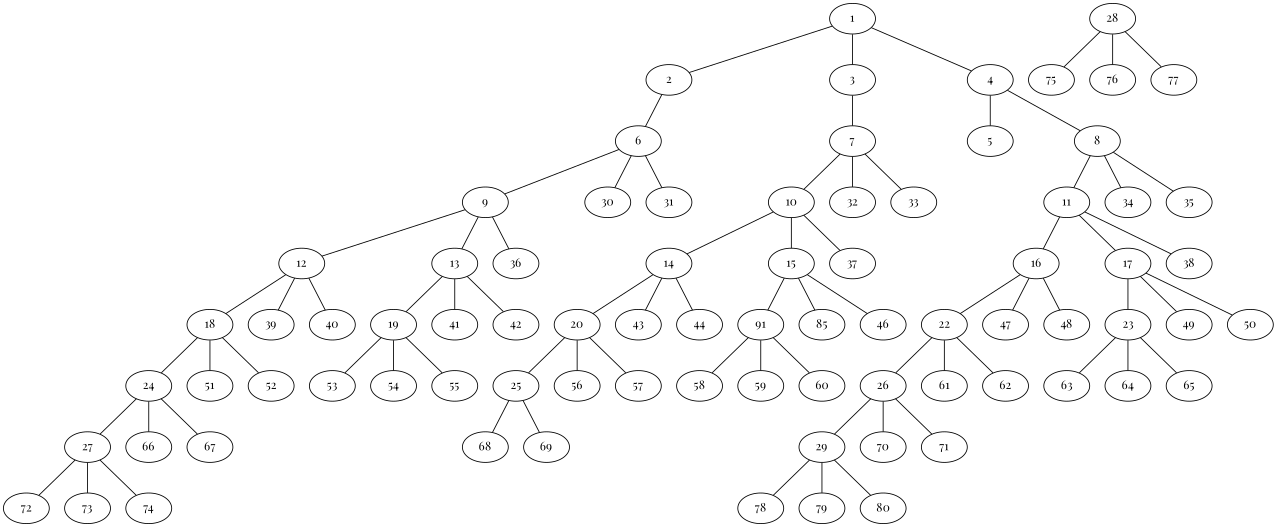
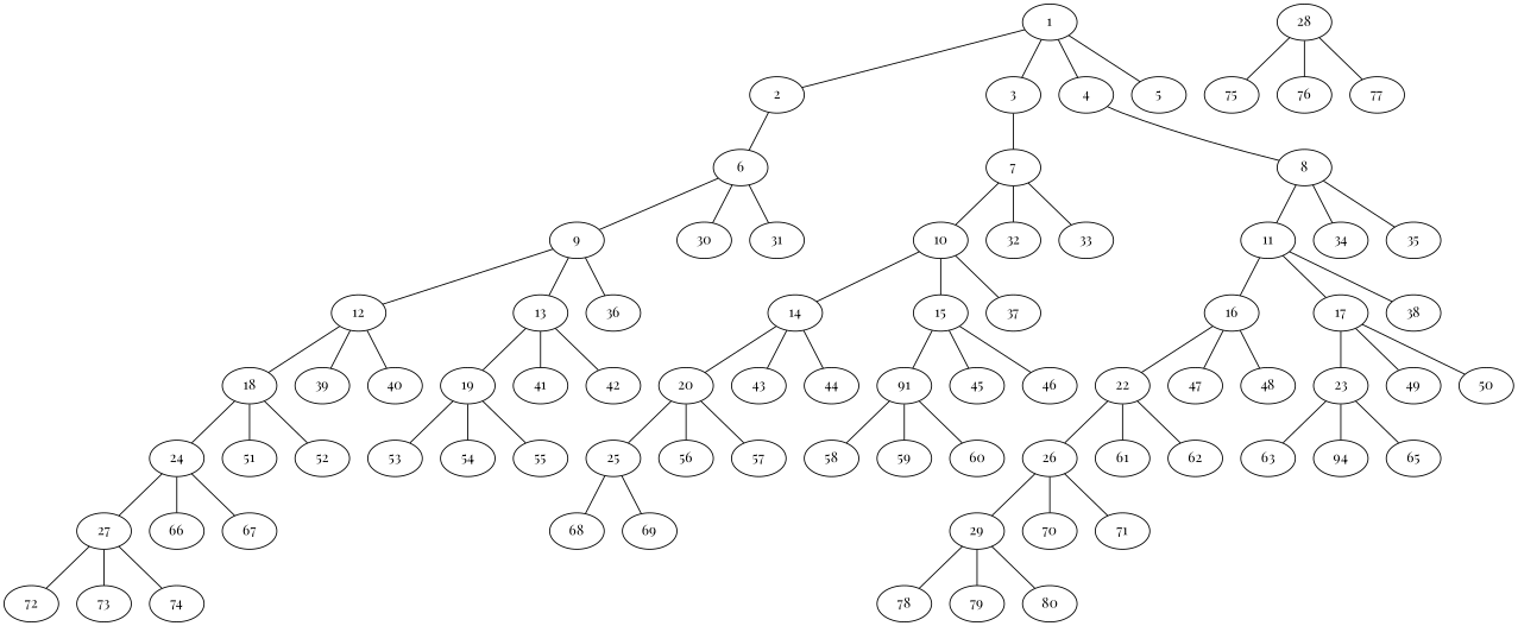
  graph {
    fontname="Playfair Display"
    node [chem=H fontname="Playfair Display"]
    edge [fontname="Playfair Display" valence=1]
    1 [chem=P]
    2 [chem=O]
    3 [chem=O]
    4 [chem=O]
    5 [chem=O]
    6 [chem=C]
    7 [chem=C]
    8 [chem=C]
    9 [chem=C]
    30
    31
    10 [chem=C]
    32
    33
    11 [chem=C]
    34
    35
    12 [chem=C]
    13 [chem=C]
    36
    14 [chem=C]
    15 [chem=C]
    37
    16 [chem=C]
    17 [chem=C]
    38
    18 [chem=C]
    39
    40
    19 [chem=C]
    41
    42
    20 [chem=C]
    43
    44
    n36 [chem=C label=91]
-   45 [label=85]
+   45
    46
    22 [chem=C]
    47
    48
    23 [chem=C]
    49
    50
    24 [chem=C]
    51
    52
    53
    54
    55
    25 [chem=C]
    56
    57
    58
    59
    60
    26 [chem=C]
    61
    62
    63
-   64
+   64 [label=94]
    65
    27 [chem=C]
    66
    67
    68
    69
    29 [chem=C]
    70
    71
    72
    73
    74
    28 [chem=C]
    75
    76
    77
    78
    79
    80
    1 -- 2
    1 -- 3
    1 -- 4
-   4 -- 5 [valence=2]
+   1 -- 5 [valence=2]
    2 -- 6
    3 -- 7
    4 -- 8
    6 -- 9
    6 -- 30
    6 -- 31
    7 -- 10
    7 -- 32
    7 -- 33
    8 -- 11
    8 -- 34
    8 -- 35
    9 -- 12
    9 -- 13
    9 -- 36
    10 -- 14
    10 -- 15
    10 -- 37
    11 -- 16
    11 -- 17
    11 -- 38
    12 -- 18
    12 -- 39
    12 -- 40
    13 -- 19
    13 -- 41
    13 -- 42
    14 -- 20
    14 -- 43
    14 -- 44
    15 -- n36
    15 -- 45
    15 -- 46
    16 -- 22
    16 -- 47
    16 -- 48
    17 -- 23
    17 -- 49
    17 -- 50
    18 -- 24
    18 -- 51
    18 -- 52
    19 -- 53
    19 -- 54
    19 -- 55
    20 -- 25
    20 -- 56
    20 -- 57
    n36 -- 58
    n36 -- 59
    n36 -- 60
    22 -- 26
    22 -- 61
    22 -- 62
    23 -- 63
    23 -- 64
    23 -- 65
    24 -- 27
    24 -- 66
    24 -- 67
    25 -- 68
    25 -- 69
    26 -- 29
    26 -- 70
    26 -- 71
    27 -- 72
    27 -- 73
    27 -- 74
    29 -- 78
    29 -- 79
    29 -- 80
    28 -- 75
    28 -- 76
    28 -- 77
  }
